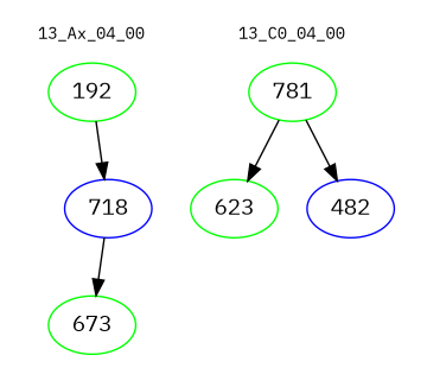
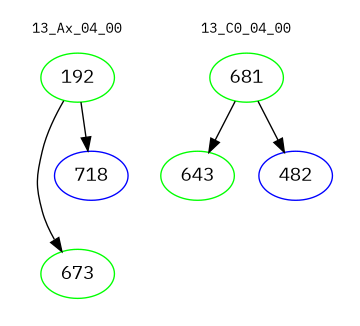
  digraph {
    fontname="IBM Plex Mono"
    node [color=green fontname="IBM Plex Mono"]
    edge [color=black fontname="IBM Plex Mono"]
    n1 [label=192]
    n2 [label=673]
    n3 [color=blue label=718]
-   n4 [label=781]
-   n5 [label=623]
+   n4 [label=681]
+   n5 [label=643]
    n6 [color=blue label=482]
    subgraph cluster_1 {
      color=white
      fontsize=10
      label="13_Ax_04_00"
      n1
      n2
      n3
    }
    subgraph cluster_2 {
      color=white
      fontsize=10
      label="13_C0_04_00"
      n4
      n5
      n6
    }
-   n3 -> n2
+   n1 -> n2
    n1 -> n3
    n4 -> n5
    n4 -> n6
  }
